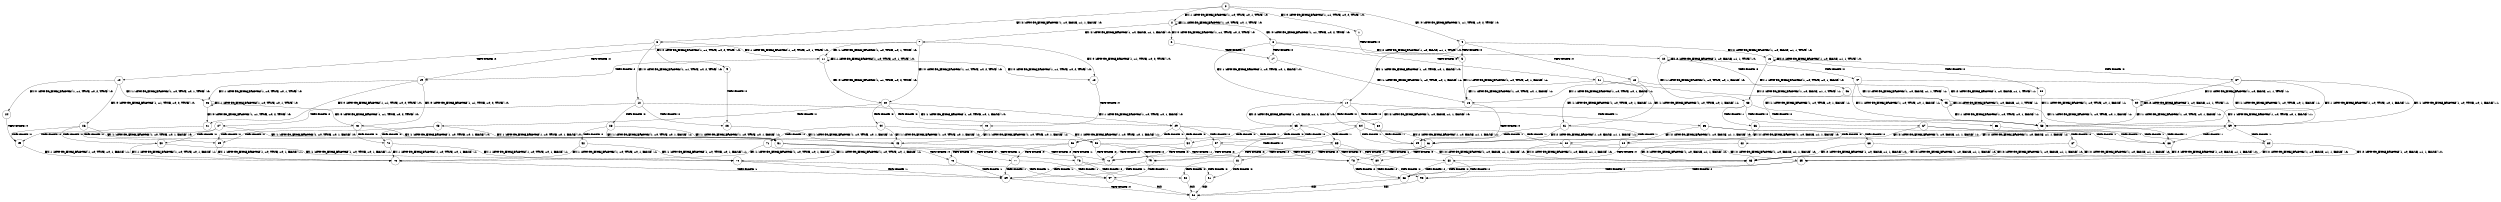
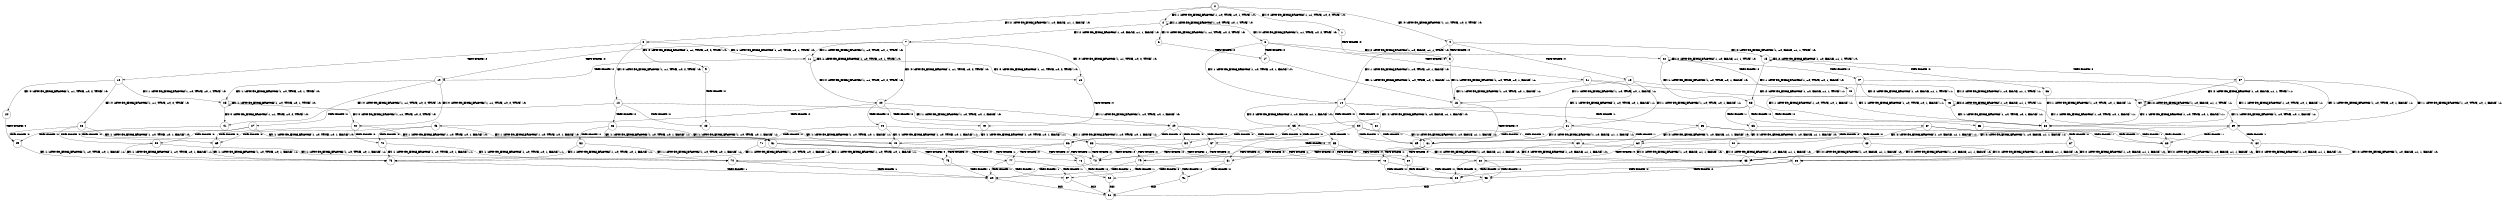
  digraph {
    node [shape=circle]
    0 [peripheries=2]
    1
    2
    3
    4
    5
    6
    7
    8
    9
    10
    11
    12
    13
    14
    15
    16
    17
    18
    19
    20
    21
    22
    23
    24
    25
    26
    27
    28
    29
    30
    31
    32
    33
    34
    35
    36
    37
    38
    39
    40
    41
    42
    43
    44
    45
    46
    47
    48
    49
    50
    51
    52
    53
    54
    55
    56
    57
    58
    59
    60
    61
    62
    63
    64
    81
    65
    66
    67
    68
    69
    70
    71
    72
    73
    74
    75
    76
    77
    78
    79
    80
    82
    83
    84
    85
    87
    88
    89
    n90 [label=97]
    91
    92
    93
    94
    0 -> 1 [label="EX !0 !ATOMIC_EXCH_BRANCH (1, +1, TRUE, +0, 2, TRUE) !:0:"]
    0 -> 2 [label="EX !1 !ATOMIC_EXCH_BRANCH (1, +0, TRUE, +0, 1, TRUE) !:0:"]
    0 -> 3 [label="EX !2 !ATOMIC_EXCH_BRANCH (1, +0, FALSE, +1, 1, FALSE) !:0:"]
    0 -> 4 [label="EX !0 !ATOMIC_EXCH_BRANCH (1, +1, TRUE, +0, 2, TRUE) !:0:"]
    1 -> 5 [label="TERMINATE !0"]
    2 -> 2 [label="EX !1 !ATOMIC_EXCH_BRANCH (1, +0, TRUE, +0, 1, TRUE) !:0:"]
    2 -> 6 [label="EX !0 !ATOMIC_EXCH_BRANCH (1, +1, TRUE, +0, 2, TRUE) !:0:"]
    2 -> 7 [label="EX !2 !ATOMIC_EXCH_BRANCH (1, +0, FALSE, +1, 1, FALSE) !:0:"]
    2 -> 8 [label="EX !0 !ATOMIC_EXCH_BRANCH (1, +1, TRUE, +0, 2, TRUE) !:0:"]
    3 -> 9 [label="EX !0 !ATOMIC_EXCH_BRANCH (1, +1, TRUE, +0, 2, TRUE) !:0:"]
    3 -> 10 [label="TERMINATE !2"]
    3 -> 11 [label="EX !1 !ATOMIC_EXCH_BRANCH (1, +0, TRUE, +0, 1, TRUE) !:0:"]
    3 -> 12 [label="EX !0 !ATOMIC_EXCH_BRANCH (1, +1, TRUE, +0, 2, TRUE) !:0:"]
    4 -> 5 [label="TERMINATE !0"]
    4 -> 13 [label="TERMINATE !0"]
    4 -> 14 [label="EX !1 !ATOMIC_EXCH_BRANCH (1, +0, TRUE, +0, 1, FALSE) !:0:"]
    4 -> 15 [label="EX !2 !ATOMIC_EXCH_BRANCH (1, +0, FALSE, +1, 1, TRUE) !:0:"]
    5 -> 16 [label="EX !1 !ATOMIC_EXCH_BRANCH (1, +0, TRUE, +0, 1, FALSE) !:1:"]
    6 -> 17 [label="TERMINATE !0"]
    7 -> 11 [label="EX !1 !ATOMIC_EXCH_BRANCH (1, +0, TRUE, +0, 1, TRUE) !:0:"]
    7 -> 18 [label="EX !0 !ATOMIC_EXCH_BRANCH (1, +1, TRUE, +0, 2, TRUE) !:0:"]
    7 -> 19 [label="TERMINATE !2"]
    7 -> 20 [label="EX !0 !ATOMIC_EXCH_BRANCH (1, +1, TRUE, +0, 2, TRUE) !:0:"]
    8 -> 14 [label="EX !1 !ATOMIC_EXCH_BRANCH (1, +0, TRUE, +0, 1, FALSE) !:0:"]
    8 -> 17 [label="TERMINATE !0"]
    8 -> 21 [label="TERMINATE !0"]
    8 -> 22 [label="EX !2 !ATOMIC_EXCH_BRANCH (1, +0, FALSE, +1, 1, TRUE) !:0:"]
    9 -> 23 [label="TERMINATE !0"]
    10 -> 24 [label="EX !0 !ATOMIC_EXCH_BRANCH (1, +1, TRUE, +0, 2, TRUE) !:0:"]
    10 -> 25 [label="EX !1 !ATOMIC_EXCH_BRANCH (1, +0, TRUE, +0, 1, TRUE) !:0:"]
    10 -> 26 [label="EX !0 !ATOMIC_EXCH_BRANCH (1, +1, TRUE, +0, 2, TRUE) !:0:"]
    11 -> 11 [label="EX !1 !ATOMIC_EXCH_BRANCH (1, +0, TRUE, +0, 1, TRUE) !:0:"]
    11 -> 18 [label="EX !0 !ATOMIC_EXCH_BRANCH (1, +1, TRUE, +0, 2, TRUE) !:0:"]
    11 -> 19 [label="TERMINATE !2"]
    11 -> 20 [label="EX !0 !ATOMIC_EXCH_BRANCH (1, +1, TRUE, +0, 2, TRUE) !:0:"]
    12 -> 23 [label="TERMINATE !0"]
    12 -> 27 [label="TERMINATE !2"]
    12 -> 28 [label="TERMINATE !0"]
    12 -> 29 [label="EX !1 !ATOMIC_EXCH_BRANCH (1, +0, TRUE, +0, 1, FALSE) !:0:"]
    13 -> 16 [label="EX !1 !ATOMIC_EXCH_BRANCH (1, +0, TRUE, +0, 1, FALSE) !:1:"]
    13 -> 30 [label="EX !2 !ATOMIC_EXCH_BRANCH (1, +0, FALSE, +1, 1, TRUE) !:1:"]
    13 -> 31 [label="EX !1 !ATOMIC_EXCH_BRANCH (1, +0, TRUE, +0, 1, FALSE) !:1:"]
    14 -> 32 [label="TERMINATE !0"]
    14 -> 33 [label="TERMINATE !1"]
    14 -> 34 [label="TERMINATE !0"]
    14 -> 35 [label="EX !2 !ATOMIC_EXCH_BRANCH (1, +0, FALSE, +1, 1, FALSE) !:0:"]
    15 -> 15 [label="EX !2 !ATOMIC_EXCH_BRANCH (1, +0, FALSE, +1, 1, TRUE) !:0:"]
    15 -> 36 [label="TERMINATE !0"]
    15 -> 37 [label="TERMINATE !0"]
    15 -> 38 [label="EX !1 !ATOMIC_EXCH_BRANCH (1, +0, TRUE, +0, 1, FALSE) !:0:"]
    16 -> 39 [label="TERMINATE !0"]
    17 -> 16 [label="EX !1 !ATOMIC_EXCH_BRANCH (1, +0, TRUE, +0, 1, FALSE) !:1:"]
    18 -> 40 [label="TERMINATE !0"]
    19 -> 25 [label="EX !1 !ATOMIC_EXCH_BRANCH (1, +0, TRUE, +0, 1, TRUE) !:0:"]
    19 -> 41 [label="EX !0 !ATOMIC_EXCH_BRANCH (1, +1, TRUE, +0, 2, TRUE) !:0:"]
    19 -> 42 [label="EX !0 !ATOMIC_EXCH_BRANCH (1, +1, TRUE, +0, 2, TRUE) !:0:"]
    20 -> 29 [label="EX !1 !ATOMIC_EXCH_BRANCH (1, +0, TRUE, +0, 1, FALSE) !:0:"]
    20 -> 40 [label="TERMINATE !0"]
    20 -> 43 [label="TERMINATE !2"]
    20 -> 44 [label="TERMINATE !0"]
    21 -> 16 [label="EX !1 !ATOMIC_EXCH_BRANCH (1, +0, TRUE, +0, 1, FALSE) !:1:"]
    21 -> 31 [label="EX !1 !ATOMIC_EXCH_BRANCH (1, +0, TRUE, +0, 1, FALSE) !:1:"]
    21 -> 45 [label="EX !2 !ATOMIC_EXCH_BRANCH (1, +0, FALSE, +1, 1, TRUE) !:1:"]
    22 -> 22 [label="EX !2 !ATOMIC_EXCH_BRANCH (1, +0, FALSE, +1, 1, TRUE) !:0:"]
    22 -> 38 [label="EX !1 !ATOMIC_EXCH_BRANCH (1, +0, TRUE, +0, 1, FALSE) !:0:"]
    22 -> 46 [label="TERMINATE !0"]
    22 -> 47 [label="TERMINATE !0"]
    23 -> 48 [label="EX !1 !ATOMIC_EXCH_BRANCH (1, +0, TRUE, +0, 1, FALSE) !:1:"]
    24 -> 49 [label="TERMINATE !0"]
    25 -> 25 [label="EX !1 !ATOMIC_EXCH_BRANCH (1, +0, TRUE, +0, 1, TRUE) !:0:"]
    25 -> 41 [label="EX !0 !ATOMIC_EXCH_BRANCH (1, +1, TRUE, +0, 2, TRUE) !:0:"]
    25 -> 42 [label="EX !0 !ATOMIC_EXCH_BRANCH (1, +1, TRUE, +0, 2, TRUE) !:0:"]
    26 -> 49 [label="TERMINATE !0"]
    26 -> 50 [label="TERMINATE !0"]
    26 -> 51 [label="EX !1 !ATOMIC_EXCH_BRANCH (1, +0, TRUE, +0, 1, FALSE) !:0:"]
    27 -> 49 [label="TERMINATE !0"]
    27 -> 50 [label="TERMINATE !0"]
    27 -> 51 [label="EX !1 !ATOMIC_EXCH_BRANCH (1, +0, TRUE, +0, 1, FALSE) !:0:"]
    28 -> 48 [label="EX !1 !ATOMIC_EXCH_BRANCH (1, +0, TRUE, +0, 1, FALSE) !:1:"]
    28 -> 52 [label="TERMINATE !2"]
    28 -> 53 [label="EX !1 !ATOMIC_EXCH_BRANCH (1, +0, TRUE, +0, 1, FALSE) !:1:"]
    29 -> 54 [label="TERMINATE !0"]
    29 -> 55 [label="TERMINATE !1"]
    29 -> 56 [label="TERMINATE !2"]
    29 -> 57 [label="TERMINATE !0"]
    30 -> 30 [label="EX !2 !ATOMIC_EXCH_BRANCH (1, +0, FALSE, +1, 1, TRUE) !:1:"]
    30 -> 58 [label="EX !1 !ATOMIC_EXCH_BRANCH (1, +0, TRUE, +0, 1, FALSE) !:1:"]
    30 -> 59 [label="EX !1 !ATOMIC_EXCH_BRANCH (1, +0, TRUE, +0, 1, FALSE) !:1:"]
    31 -> 39 [label="TERMINATE !1"]
    31 -> 60 [label="TERMINATE !1"]
    31 -> 61 [label="EX !2 !ATOMIC_EXCH_BRANCH (1, +0, FALSE, +1, 1, FALSE) !:1:"]
    32 -> 39 [label="TERMINATE !1"]
    33 -> 62 [label="TERMINATE !0"]
    33 -> 63 [label="TERMINATE !0"]
    33 -> 64 [label="EX !2 !ATOMIC_EXCH_BRANCH (1, +0, FALSE, +1, 1, FALSE) !:0:"]
    34 -> 39 [label="TERMINATE !1"]
    34 -> 60 [label="TERMINATE !1"]
    34 -> 61 [label="EX !2 !ATOMIC_EXCH_BRANCH (1, +0, FALSE, +1, 1, FALSE) !:1:"]
    34 -> 81 [label="TERMINATE !2"]
    35 -> 54 [label="TERMINATE !0"]
    35 -> 55 [label="TERMINATE !1"]
    35 -> 56 [label="TERMINATE !2"]
    35 -> 57 [label="TERMINATE !0"]
    36 -> 58 [label="EX !1 !ATOMIC_EXCH_BRANCH (1, +0, TRUE, +0, 1, FALSE) !:1:"]
    37 -> 30 [label="EX !2 !ATOMIC_EXCH_BRANCH (1, +0, FALSE, +1, 1, TRUE) !:1:"]
    37 -> 58 [label="EX !1 !ATOMIC_EXCH_BRANCH (1, +0, TRUE, +0, 1, FALSE) !:1:"]
    37 -> 59 [label="EX !1 !ATOMIC_EXCH_BRANCH (1, +0, TRUE, +0, 1, FALSE) !:1:"]
    38 -> 35 [label="EX !2 !ATOMIC_EXCH_BRANCH (1, +0, FALSE, +1, 1, FALSE) !:0:"]
    38 -> 65 [label="TERMINATE !0"]
    38 -> 66 [label="TERMINATE !1"]
    38 -> 67 [label="TERMINATE !0"]
    39 -> 68 [label="EX !2 !ATOMIC_EXCH_BRANCH (1, +0, FALSE, +1, 1, FALSE) !:2:"]
    40 -> 48 [label="EX !1 !ATOMIC_EXCH_BRANCH (1, +0, TRUE, +0, 1, FALSE) !:1:"]
    41 -> 69 [label="TERMINATE !0"]
    42 -> 51 [label="EX !1 !ATOMIC_EXCH_BRANCH (1, +0, TRUE, +0, 1, FALSE) !:0:"]
    42 -> 69 [label="TERMINATE !0"]
    42 -> 70 [label="TERMINATE !0"]
    43 -> 51 [label="EX !1 !ATOMIC_EXCH_BRANCH (1, +0, TRUE, +0, 1, FALSE) !:0:"]
    43 -> 69 [label="TERMINATE !0"]
    43 -> 70 [label="TERMINATE !0"]
    44 -> 48 [label="EX !1 !ATOMIC_EXCH_BRANCH (1, +0, TRUE, +0, 1, FALSE) !:1:"]
    44 -> 53 [label="EX !1 !ATOMIC_EXCH_BRANCH (1, +0, TRUE, +0, 1, FALSE) !:1:"]
    44 -> 71 [label="TERMINATE !2"]
    45 -> 45 [label="EX !2 !ATOMIC_EXCH_BRANCH (1, +0, FALSE, +1, 1, TRUE) !:1:"]
    45 -> 58 [label="EX !1 !ATOMIC_EXCH_BRANCH (1, +0, TRUE, +0, 1, FALSE) !:1:"]
    45 -> 59 [label="EX !1 !ATOMIC_EXCH_BRANCH (1, +0, TRUE, +0, 1, FALSE) !:1:"]
    46 -> 58 [label="EX !1 !ATOMIC_EXCH_BRANCH (1, +0, TRUE, +0, 1, FALSE) !:1:"]
    47 -> 45 [label="EX !2 !ATOMIC_EXCH_BRANCH (1, +0, FALSE, +1, 1, TRUE) !:1:"]
    47 -> 58 [label="EX !1 !ATOMIC_EXCH_BRANCH (1, +0, TRUE, +0, 1, FALSE) !:1:"]
    47 -> 59 [label="EX !1 !ATOMIC_EXCH_BRANCH (1, +0, TRUE, +0, 1, FALSE) !:1:"]
    48 -> 72 [label="TERMINATE !2"]
    49 -> 73 [label="EX !1 !ATOMIC_EXCH_BRANCH (1, +0, TRUE, +0, 1, FALSE) !:1:"]
    50 -> 73 [label="EX !1 !ATOMIC_EXCH_BRANCH (1, +0, TRUE, +0, 1, FALSE) !:1:"]
    50 -> 74 [label="EX !1 !ATOMIC_EXCH_BRANCH (1, +0, TRUE, +0, 1, FALSE) !:1:"]
    51 -> 75 [label="TERMINATE !0"]
    51 -> 76 [label="TERMINATE !1"]
    51 -> 77 [label="TERMINATE !0"]
    52 -> 73 [label="EX !1 !ATOMIC_EXCH_BRANCH (1, +0, TRUE, +0, 1, FALSE) !:1:"]
    52 -> 74 [label="EX !1 !ATOMIC_EXCH_BRANCH (1, +0, TRUE, +0, 1, FALSE) !:1:"]
    53 -> 72 [label="TERMINATE !2"]
    53 -> 78 [label="TERMINATE !1"]
    53 -> 79 [label="TERMINATE !2"]
    54 -> 72 [label="TERMINATE !2"]
    55 -> 81 [label="TERMINATE !2"]
    55 -> 80 [label="TERMINATE !0"]
    55 -> 82 [label="TERMINATE !0"]
    56 -> 75 [label="TERMINATE !0"]
    56 -> 76 [label="TERMINATE !1"]
    56 -> 77 [label="TERMINATE !0"]
    57 -> 72 [label="TERMINATE !2"]
    57 -> 78 [label="TERMINATE !1"]
    57 -> 79 [label="TERMINATE !2"]
    58 -> 83 [label="TERMINATE !1"]
    59 -> 61 [label="EX !2 !ATOMIC_EXCH_BRANCH (1, +0, FALSE, +1, 1, FALSE) !:1:"]
    59 -> 83 [label="TERMINATE !1"]
    59 -> 84 [label="TERMINATE !1"]
    60 -> 68 [label="EX !2 !ATOMIC_EXCH_BRANCH (1, +0, FALSE, +1, 1, FALSE) !:2:"]
    60 -> 85 [label="EX !2 !ATOMIC_EXCH_BRANCH (1, +0, FALSE, +1, 1, FALSE) !:2:"]
    61 -> 72 [label="TERMINATE !2"]
    61 -> 78 [label="TERMINATE !1"]
    61 -> 79 [label="TERMINATE !2"]
    62 -> 68 [label="EX !2 !ATOMIC_EXCH_BRANCH (1, +0, FALSE, +1, 1, FALSE) !:2:"]
    63 -> 68 [label="EX !2 !ATOMIC_EXCH_BRANCH (1, +0, FALSE, +1, 1, FALSE) !:2:"]
    63 -> 85 [label="EX !2 !ATOMIC_EXCH_BRANCH (1, +0, FALSE, +1, 1, FALSE) !:2:"]
    64 -> 80 [label="TERMINATE !0"]
    64 -> 82 [label="TERMINATE !0"]
    81 -> 91 [label="TERMINATE !0"]
    81 -> 92 [label="TERMINATE !0"]
    65 -> 83 [label="TERMINATE !1"]
    66 -> 64 [label="EX !2 !ATOMIC_EXCH_BRANCH (1, +0, FALSE, +1, 1, FALSE) !:0:"]
    66 -> 87 [label="TERMINATE !0"]
    67 -> 61 [label="EX !2 !ATOMIC_EXCH_BRANCH (1, +0, FALSE, +1, 1, FALSE) !:1:"]
    67 -> 83 [label="TERMINATE !1"]
    67 -> 84 [label="TERMINATE !1"]
    68 -> 88 [label="TERMINATE !2"]
    69 -> 73 [label="EX !1 !ATOMIC_EXCH_BRANCH (1, +0, TRUE, +0, 1, FALSE) !:1:"]
    70 -> 73 [label="EX !1 !ATOMIC_EXCH_BRANCH (1, +0, TRUE, +0, 1, FALSE) !:1:"]
    70 -> 74 [label="EX !1 !ATOMIC_EXCH_BRANCH (1, +0, TRUE, +0, 1, FALSE) !:1:"]
    71 -> 73 [label="EX !1 !ATOMIC_EXCH_BRANCH (1, +0, TRUE, +0, 1, FALSE) !:1:"]
    71 -> 74 [label="EX !1 !ATOMIC_EXCH_BRANCH (1, +0, TRUE, +0, 1, FALSE) !:1:"]
    72 -> 89 [label="TERMINATE !1"]
    73 -> 89 [label="TERMINATE !1"]
    74 -> 89 [label="TERMINATE !1"]
    74 -> n90 [label="TERMINATE !1"]
    75 -> 89 [label="TERMINATE !1"]
    76 -> 91 [label="TERMINATE !0"]
    76 -> 92 [label="TERMINATE !0"]
    77 -> 89 [label="TERMINATE !1"]
    77 -> n90 [label="TERMINATE !1"]
    78 -> 88 [label="TERMINATE !2"]
    78 -> 93 [label="TERMINATE !2"]
    79 -> 89 [label="TERMINATE !1"]
    79 -> n90 [label="TERMINATE !1"]
    80 -> 88 [label="TERMINATE !2"]
    82 -> 88 [label="TERMINATE !2"]
    82 -> 93 [label="TERMINATE !2"]
    83 -> 68 [label="EX !2 !ATOMIC_EXCH_BRANCH (1, +0, FALSE, +1, 1, FALSE) !:2:"]
    84 -> 68 [label="EX !2 !ATOMIC_EXCH_BRANCH (1, +0, FALSE, +1, 1, FALSE) !:2:"]
    84 -> 85 [label="EX !2 !ATOMIC_EXCH_BRANCH (1, +0, FALSE, +1, 1, FALSE) !:2:"]
    85 -> 88 [label="TERMINATE !2"]
    85 -> 93 [label="TERMINATE !2"]
    87 -> 68 [label="EX !2 !ATOMIC_EXCH_BRANCH (1, +0, FALSE, +1, 1, FALSE) !:2:"]
    87 -> 85 [label="EX !2 !ATOMIC_EXCH_BRANCH (1, +0, FALSE, +1, 1, FALSE) !:2:"]
-   88 -> 94 [label=exit]
-   89 -> 94 [label="TERMINATE !0"]
+   89 -> 94 [label=exit]
    n90 -> 94 [label=exit]
    91 -> 94 [label=exit]
    92 -> 94 [label=exit]
    93 -> 94 [label=exit]
  }
